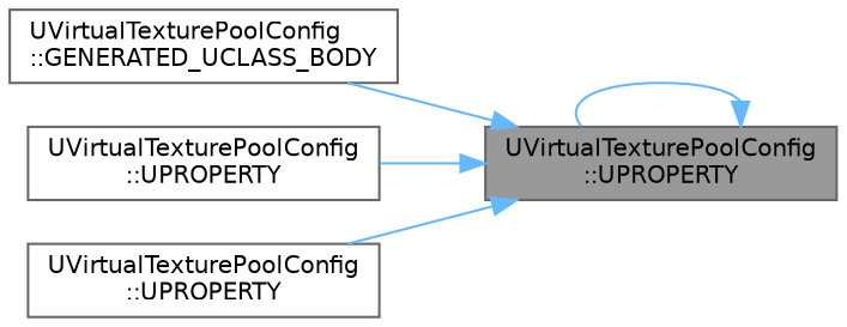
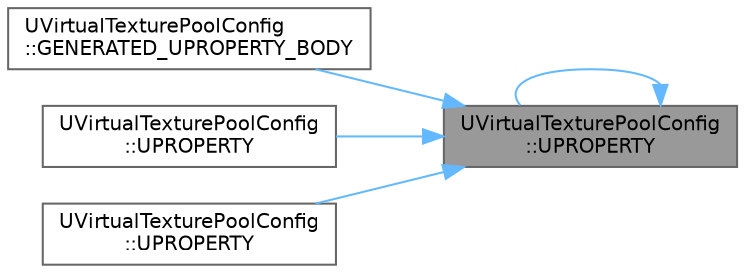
  digraph {
    rankdir=RL
    fontname="DejaVu Sans"
    node [color=grey40 fillcolor=white fontname="DejaVu Sans" fontsize=10 shape=box style=filled]
    edge [color=steelblue1 dir=back fontname="DejaVu Sans" fontsize=10 labelfontname=Helvetica labelfontsize=10 style=solid]
    n1 [color=gray40 fillcolor=grey60 fontcolor=black height=0.2 label="UVirtualTexturePoolConfig\l::UPROPERTY" width=0.4]
-   n2 [height=0.2 label="UVirtualTexturePoolConfig\l::GENERATED_UCLASS_BODY" width=0.4]
+   n2 [height=0.2 label="UVirtualTexturePoolConfig\l::GENERATED_UPROPERTY_BODY" width=0.4]
    n3 [height=0.2 label="UVirtualTexturePoolConfig\l::UPROPERTY" width=0.4]
    n4 [height=0.2 label="UVirtualTexturePoolConfig\l::UPROPERTY" width=0.4]
    n1 -> n1
    n1 -> n2
    n1 -> n3
    n1 -> n4
  }
